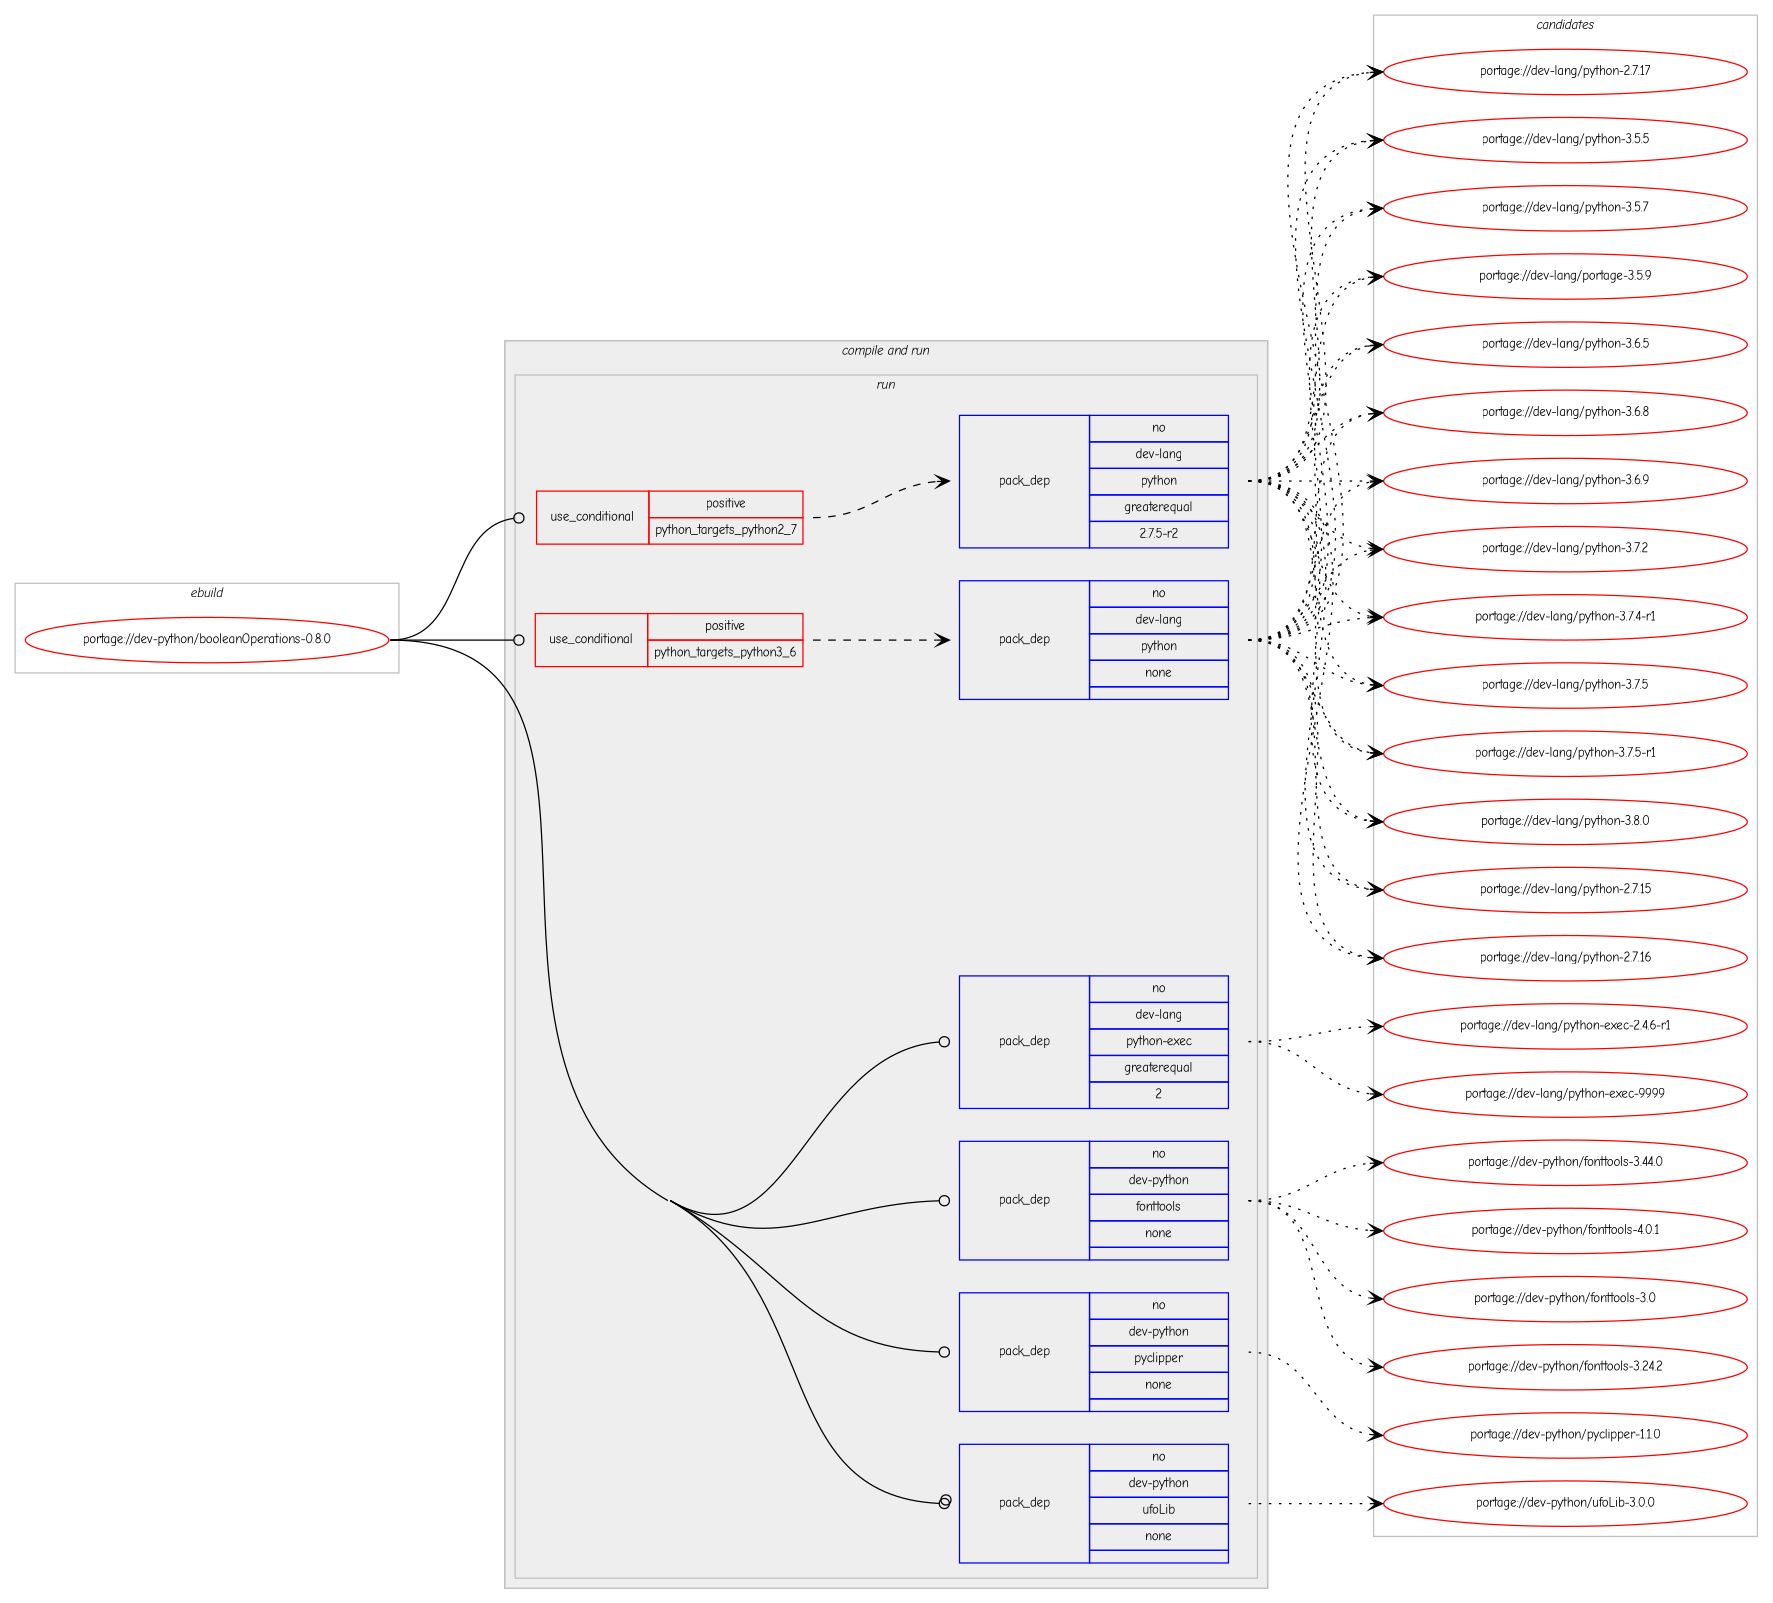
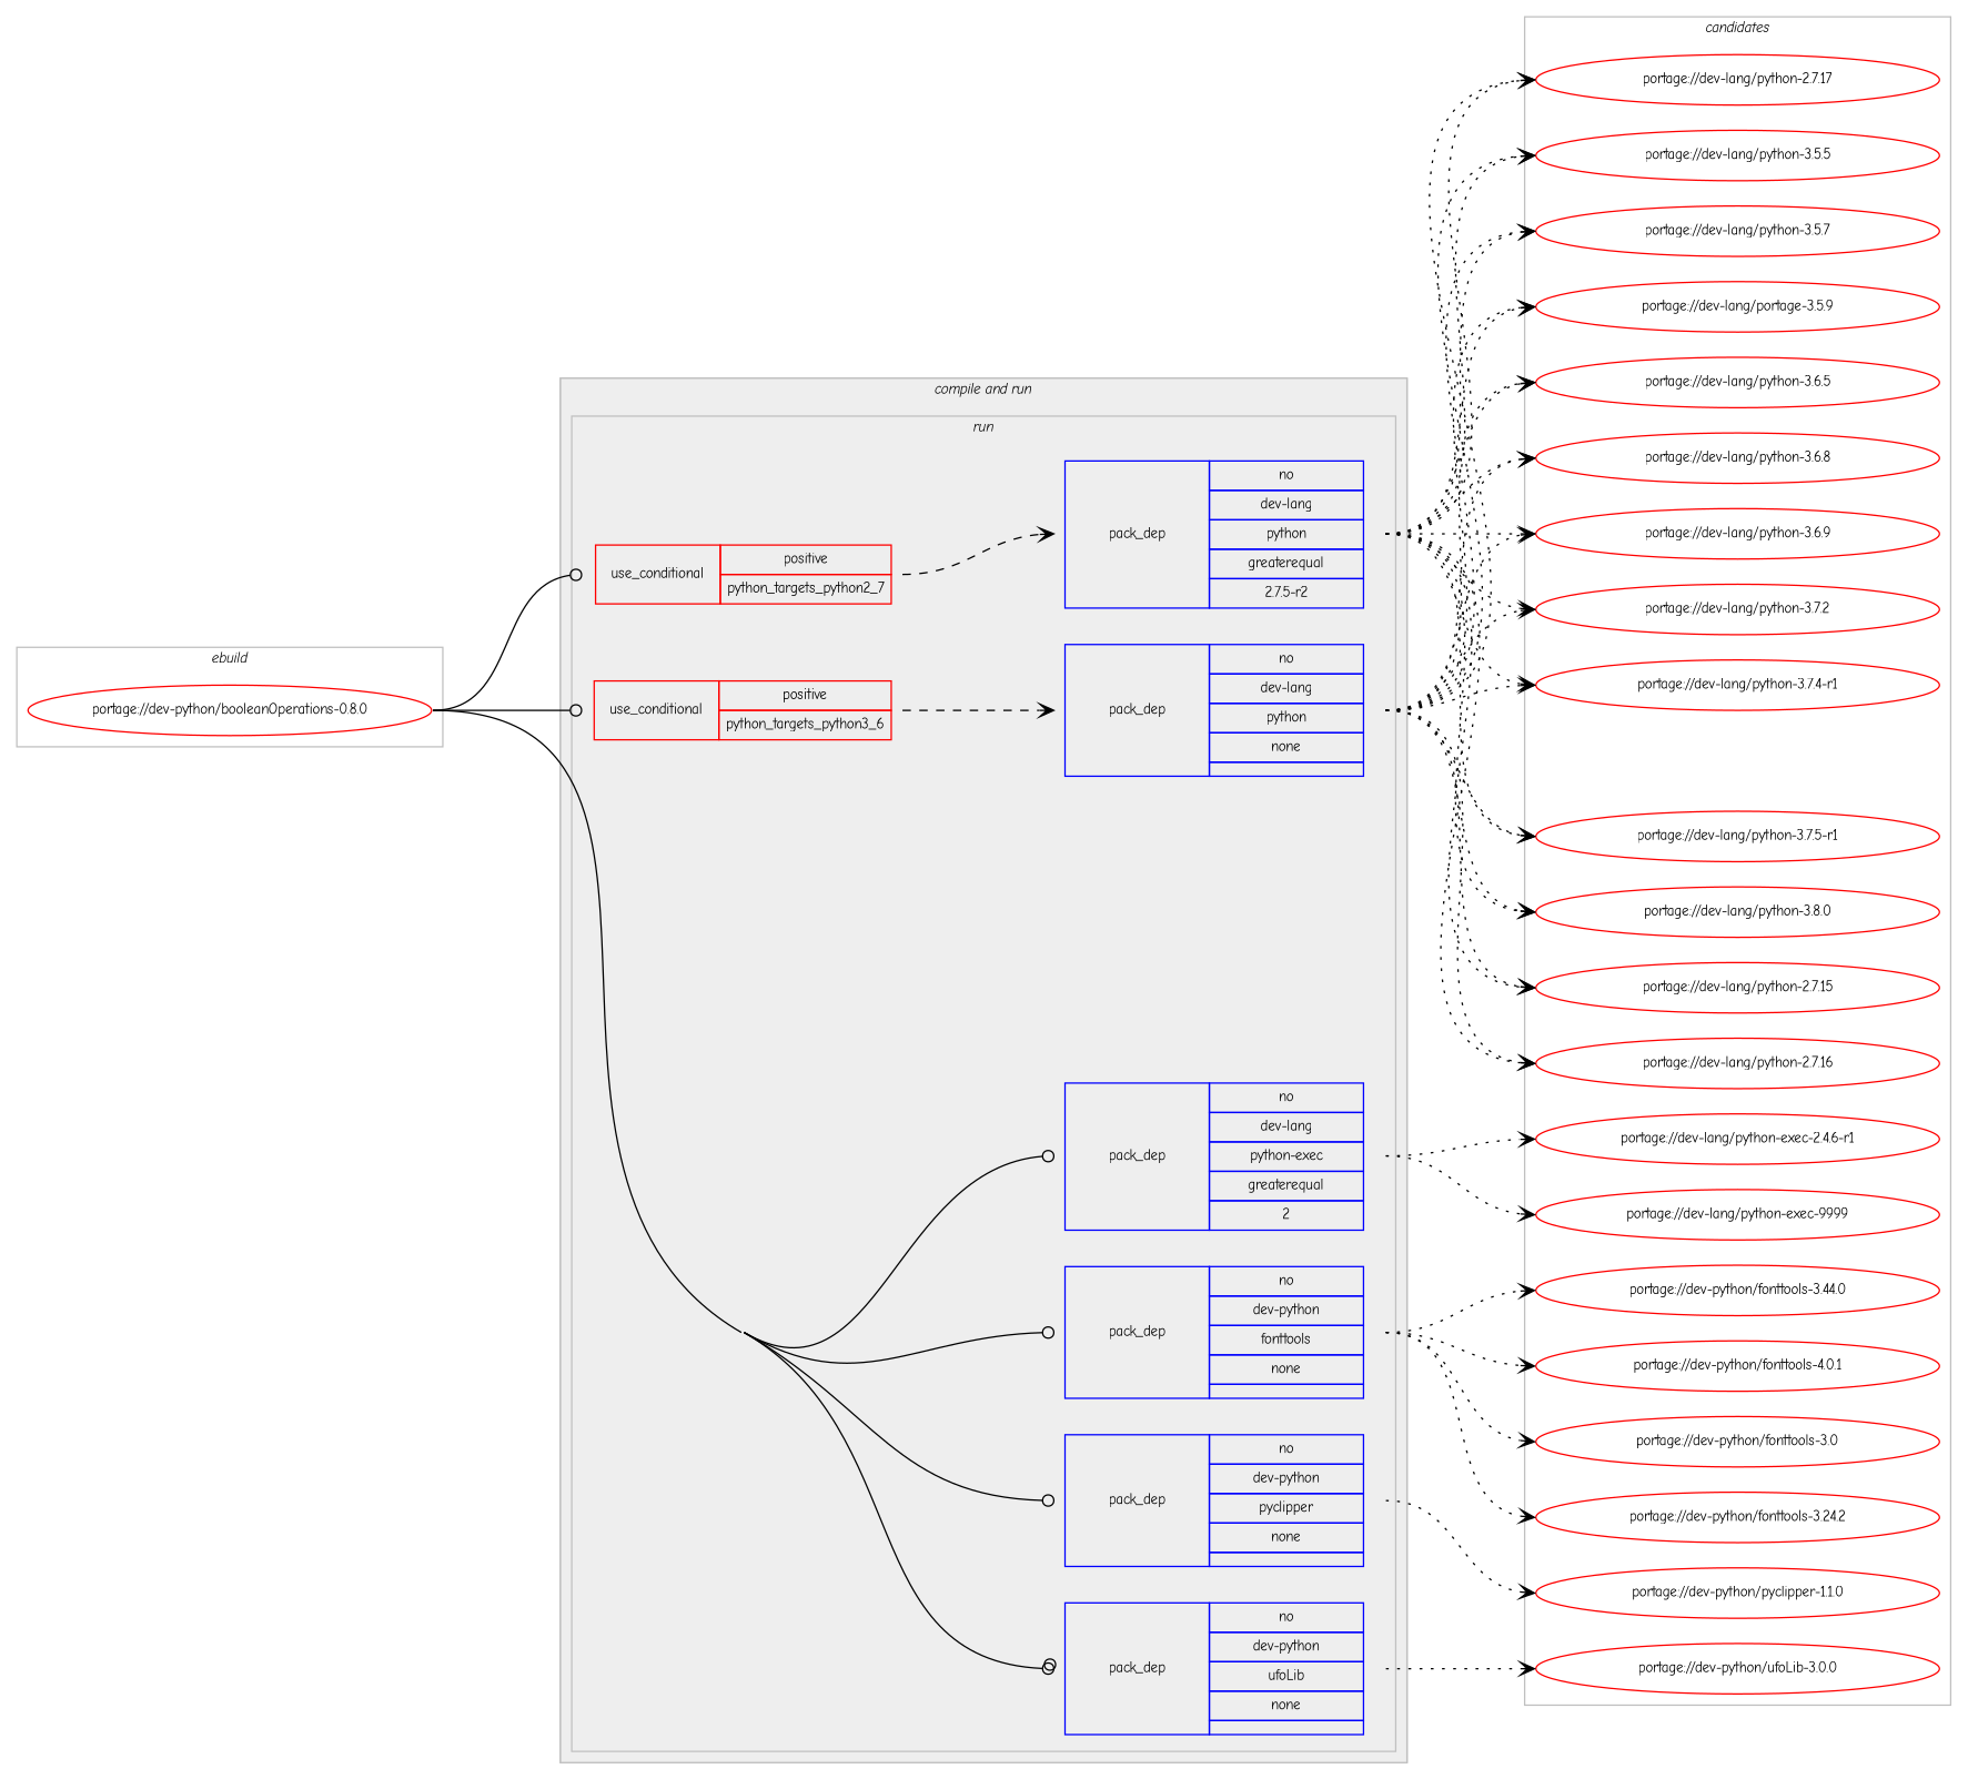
  digraph {
    compound=true
    concentrate=true
    fontname="Comic Neue"
    fontsize=10
    newrank=true
    rankdir=LR
    ranksep=1.5
    node [color=red fontname="Comic Neue" fontsize=10]
    edge [arrowhead=vee fontname="Comic Neue" headport=w style=dotted tailport=e weight=100]
    n1 [label="portage://dev-python/booleanOperations-0.8.0" width=4]
    n2 [color=blue label=<<TABLE BORDER="0" CELLBORDER="1" CELLSPACING="0" CELLPADDING="4" WIDTH="220"><TR><TD ROWSPAN="6" CELLPADDING="30">pack_dep</TD></TR><TR><TD WIDTH="110">no</TD></TR><TR><TD>dev-lang</TD></TR><TR><TD>python</TD></TR><TR><TD>greaterequal</TD></TR><TR><TD>2.7.5-r2</TD></TR></TABLE>> shape=none]
    n3 [label=<<TABLE BORDER="0" CELLBORDER="1" CELLSPACING="0" CELLPADDING="4"><TR><TD ROWSPAN="3" CELLPADDING="10">use_conditional</TD></TR><TR><TD>positive</TD></TR><TR><TD>python_targets_python2_7</TD></TR></TABLE>> shape=none]
    n4 [color=blue label=<<TABLE BORDER="0" CELLBORDER="1" CELLSPACING="0" CELLPADDING="4" WIDTH="220"><TR><TD ROWSPAN="6" CELLPADDING="30">pack_dep</TD></TR><TR><TD WIDTH="110">no</TD></TR><TR><TD>dev-lang</TD></TR><TR><TD>python</TD></TR><TR><TD>none</TD></TR><TR><TD></TD></TR></TABLE>> shape=none]
    n5 [label=<<TABLE BORDER="0" CELLBORDER="1" CELLSPACING="0" CELLPADDING="4"><TR><TD ROWSPAN="3" CELLPADDING="10">use_conditional</TD></TR><TR><TD>positive</TD></TR><TR><TD>python_targets_python3_6</TD></TR></TABLE>> shape=none]
    n6 [color=blue label=<<TABLE BORDER="0" CELLBORDER="1" CELLSPACING="0" CELLPADDING="4" WIDTH="220"><TR><TD ROWSPAN="6" CELLPADDING="30">pack_dep</TD></TR><TR><TD WIDTH="110">no</TD></TR><TR><TD>dev-lang</TD></TR><TR><TD>python-exec</TD></TR><TR><TD>greaterequal</TD></TR><TR><TD>2</TD></TR></TABLE>> shape=none]
    n7 [color=blue label=<<TABLE BORDER="0" CELLBORDER="1" CELLSPACING="0" CELLPADDING="4" WIDTH="220"><TR><TD ROWSPAN="6" CELLPADDING="30">pack_dep</TD></TR><TR><TD WIDTH="110">no</TD></TR><TR><TD>dev-python</TD></TR><TR><TD>fonttools</TD></TR><TR><TD>none</TD></TR><TR><TD></TD></TR></TABLE>> shape=none]
    n8 [color=blue label=<<TABLE BORDER="0" CELLBORDER="1" CELLSPACING="0" CELLPADDING="4" WIDTH="220"><TR><TD ROWSPAN="6" CELLPADDING="30">pack_dep</TD></TR><TR><TD WIDTH="110">no</TD></TR><TR><TD>dev-python</TD></TR><TR><TD>pyclipper</TD></TR><TR><TD>none</TD></TR><TR><TD></TD></TR></TABLE>> shape=none]
    n9 [color=blue label=<<TABLE BORDER="0" CELLBORDER="1" CELLSPACING="0" CELLPADDING="4" WIDTH="220"><TR><TD ROWSPAN="6" CELLPADDING="30">pack_dep</TD></TR><TR><TD WIDTH="110">no</TD></TR><TR><TD>dev-python</TD></TR><TR><TD>ufoLib</TD></TR><TR><TD>none</TD></TR><TR><TD></TD></TR></TABLE>> shape=none]
    n10 [label="portage://dev-lang/python-2.7.15" width=4]
    n11 [label="portage://dev-lang/python-2.7.16" width=4]
    n12 [label="portage://dev-lang/python-2.7.17" width=4]
    n13 [label="portage://dev-lang/python-3.5.5" width=4]
    n14 [label="portage://dev-lang/python-3.5.7" width=4]
    n15 [label="portage://dev-lang/portage-3.5.9" width=4]
    n16 [label="portage://dev-lang/python-3.6.5" width=4]
    n17 [label="portage://dev-lang/python-3.6.8" width=4]
    n18 [label="portage://dev-lang/python-3.6.9" width=4]
    n19 [label="portage://dev-lang/python-3.7.2" width=4]
    n20 [label="portage://dev-lang/python-3.7.4-r1" width=4]
-   n21 [label="portage://dev-lang/python-3.7.5" width=4]
    n22 [label="portage://dev-lang/python-3.7.5-r1" width=4]
    n23 [label="portage://dev-lang/python-3.8.0" width=4]
    n24 [label="portage://dev-lang/python-exec-2.4.6-r1" width=4]
    n25 [label="portage://dev-lang/python-exec-9999" width=4]
    n26 [label="portage://dev-python/fonttools-3.0" width=4]
    n27 [label="portage://dev-python/fonttools-3.24.2" width=4]
    n28 [label="portage://dev-python/fonttools-3.44.0" width=4]
    n29 [label="portage://dev-python/fonttools-4.0.1" width=4]
    n30 [label="portage://dev-python/pyclipper-1.1.0" width=4]
    n31 [label="portage://dev-python/ufoLib-3.0.0" width=4]
    subgraph cluster_1 {
      color=gray
      label=<<i>ebuild</i>>
      rank=same
      n1
    }
    subgraph cluster_2 {
      color=gray
      label=<<i>dependencies</i>>
      subgraph cluster_3 {
        color=gray
        fillcolor="#eeeeee"
        label=<<i>compile</i>>
        style=filled
      }
      subgraph cluster_4 {
        color=gray
        fillcolor="#eeeeee"
        label=<<i>compile and run</i>>
        style=filled
      }
      subgraph cluster_5 {
        color=gray
        fillcolor="#eeeeee"
        label=<<i>run</i>>
        style=filled
        subgraph sub_6 {
          color=gray
          fillcolor="#eeeeee"
          label=<<i>run</i>>
          style=filled
          n3
          subgraph sub_7 {
            color=gray
            fillcolor="#eeeeee"
            label=<<i>run</i>>
            style=filled
            n2
          }
        }
        subgraph sub_8 {
          color=gray
          fillcolor="#eeeeee"
          label=<<i>run</i>>
          style=filled
          n5
          subgraph sub_9 {
            color=gray
            fillcolor="#eeeeee"
            label=<<i>run</i>>
            style=filled
            n4
          }
        }
        subgraph sub_10 {
          color=gray
          fillcolor="#eeeeee"
          label=<<i>run</i>>
          style=filled
          n6
        }
        subgraph sub_11 {
          color=gray
          fillcolor="#eeeeee"
          label=<<i>run</i>>
          style=filled
          n7
        }
        subgraph sub_12 {
          color=gray
          fillcolor="#eeeeee"
          label=<<i>run</i>>
          style=filled
          n8
        }
        subgraph sub_13 {
          color=gray
          fillcolor="#eeeeee"
          label=<<i>run</i>>
          style=filled
          n9
        }
      }
    }
    subgraph cluster_14 {
      color=gray
      label=<<i>candidates</i>>
      rank=same
      subgraph sub_15 {
        color=black
        label=<<i>candidates</i>>
        nodesep=1
        rank=same
        n10
        n11
        n12
        n13
        n14
        n15
        n16
        n17
        n18
        n19
        n20
-       n21
        n22
        n23
      }
      subgraph sub_16 {
        color=black
        label=<<i>candidates</i>>
        nodesep=1
        rank=same
        n10
        n11
        n12
        n13
        n14
        n15
        n16
        n17
        n18
        n19
        n20
-       n21
        n22
        n23
      }
      subgraph sub_17 {
        color=black
        label=<<i>candidates</i>>
        nodesep=1
        rank=same
        n24
        n25
      }
      subgraph sub_18 {
        color=black
        label=<<i>candidates</i>>
        nodesep=1
        rank=same
        n26
        n27
        n28
        n29
      }
      subgraph sub_19 {
        color=black
        label=<<i>candidates</i>>
        nodesep=1
        rank=same
        n30
      }
      subgraph sub_20 {
        color=black
        label=<<i>candidates</i>>
        nodesep=1
        rank=same
        n31
      }
    }
    n1 -> n3 [arrowhead=odot style=solid weight=20]
    n1 -> n5 [arrowhead=odot style=solid weight=20]
    n1 -> n6 [arrowhead=odot style=solid weight=20]
    n1 -> n7 [arrowhead=odot style=solid weight=20]
    n1 -> n8 [arrowhead=odot style=solid weight=20]
    n1 -> n9 [arrowhead=odot style=solid weight=20]
    n2 -> n10
    n2 -> n11
    n2 -> n12
    n2 -> n13
    n2 -> n14
    n2 -> n15
    n2 -> n16
    n2 -> n17
    n2 -> n18
    n2 -> n19
    n2 -> n20
-   n2 -> n21
    n2 -> n22
    n2 -> n23
    n3 -> n2 [style=dashed weight=20]
    n4 -> n10
    n4 -> n11
    n4 -> n12
    n4 -> n13
    n4 -> n14
    n4 -> n15
    n4 -> n16
    n4 -> n17
    n4 -> n18
    n4 -> n19
    n4 -> n20
-   n4 -> n21
    n4 -> n22
    n4 -> n23
    n5 -> n4 [style=dashed weight=20]
    n6 -> n24
    n6 -> n25
    n7 -> n26
    n7 -> n27
    n7 -> n28
    n7 -> n29
    n8 -> n30
    n9 -> n31
  }
